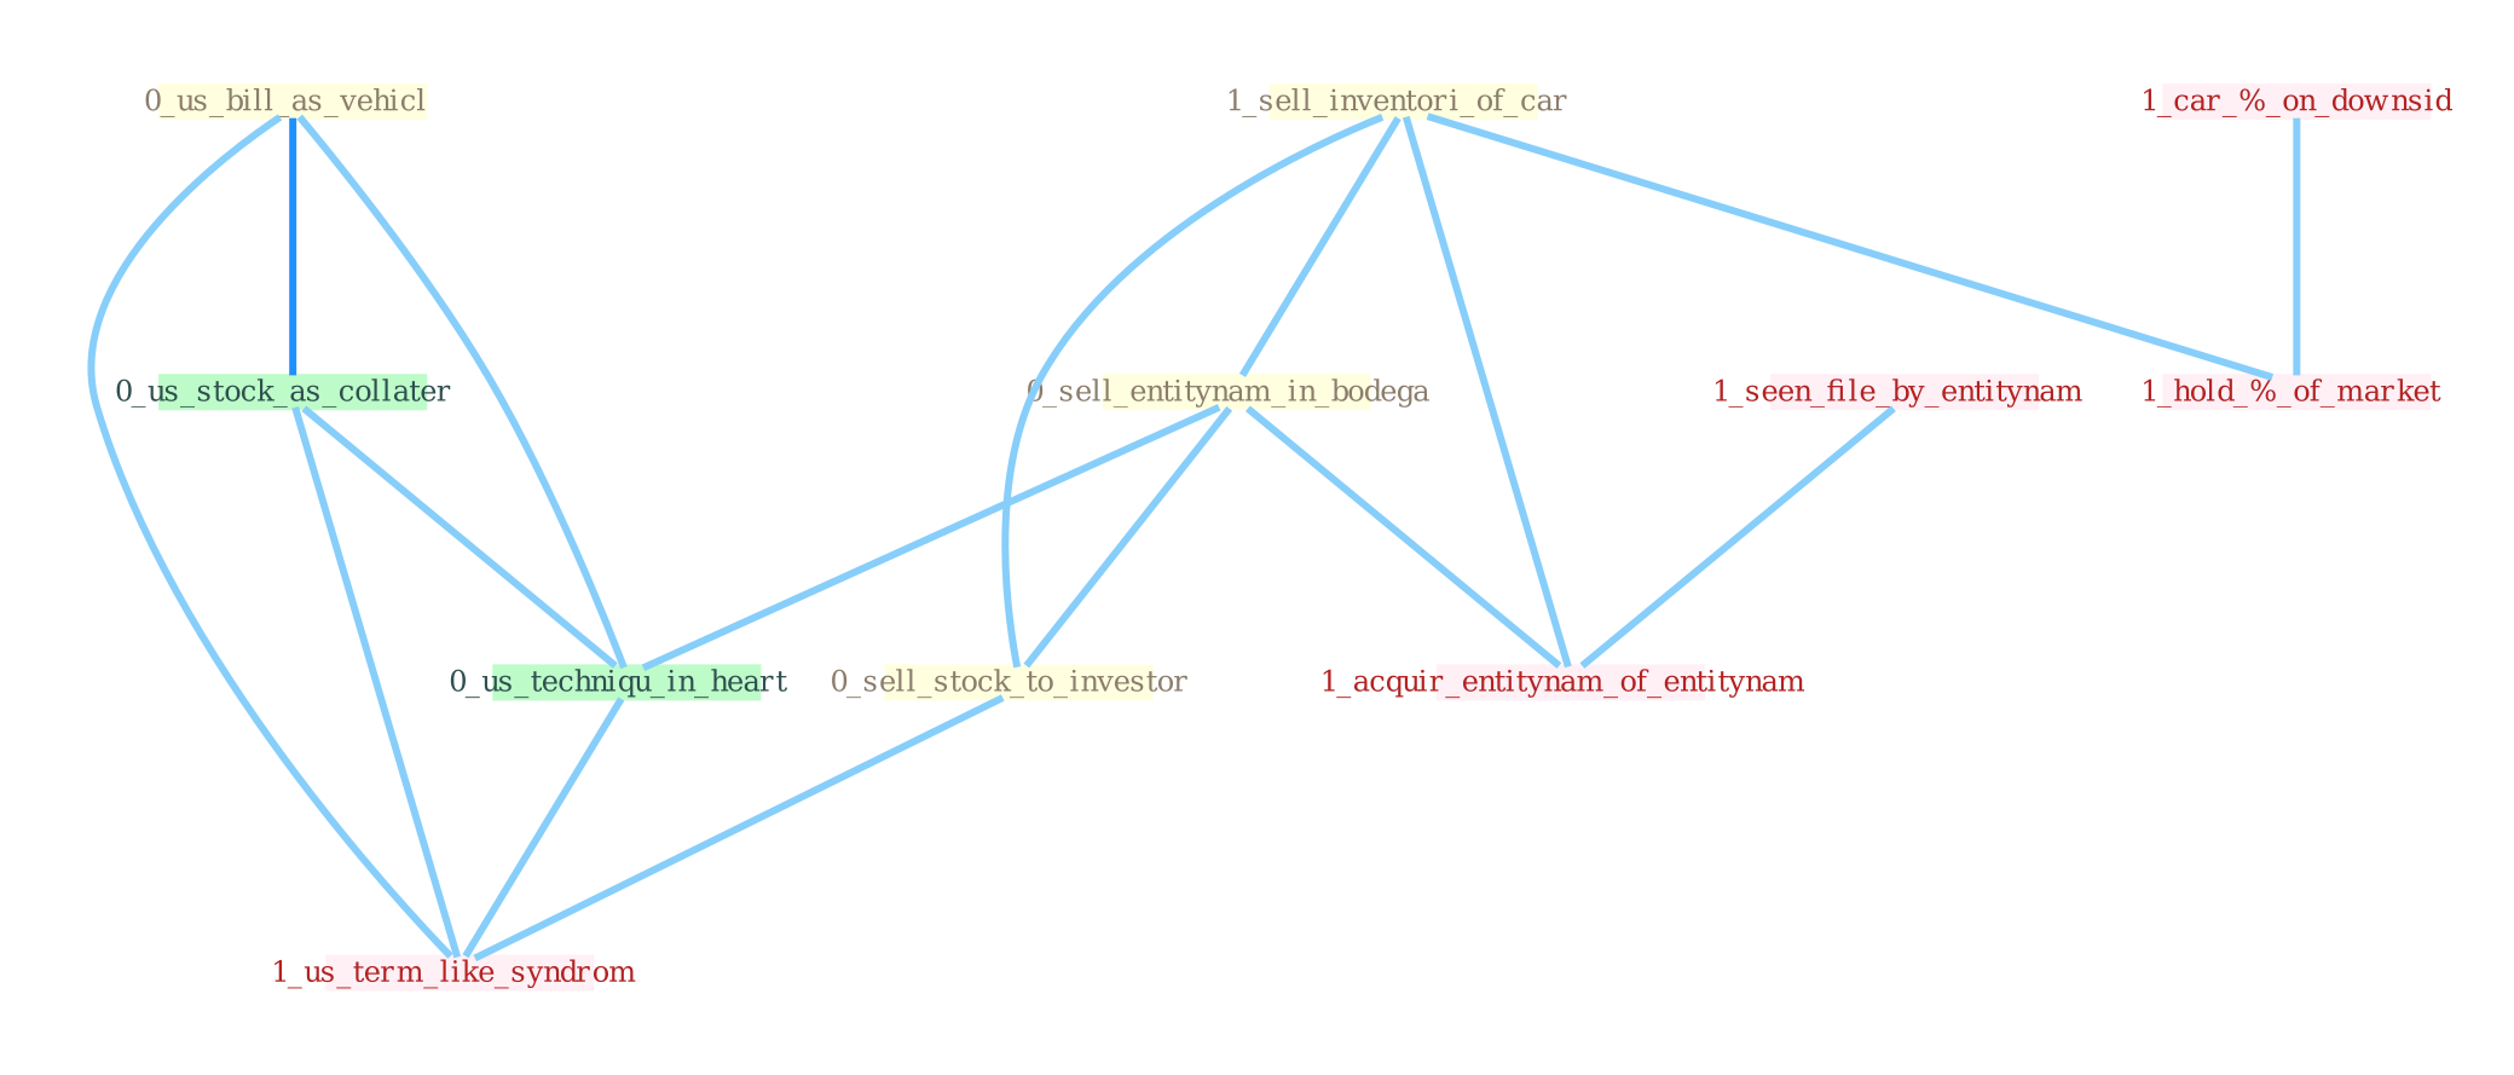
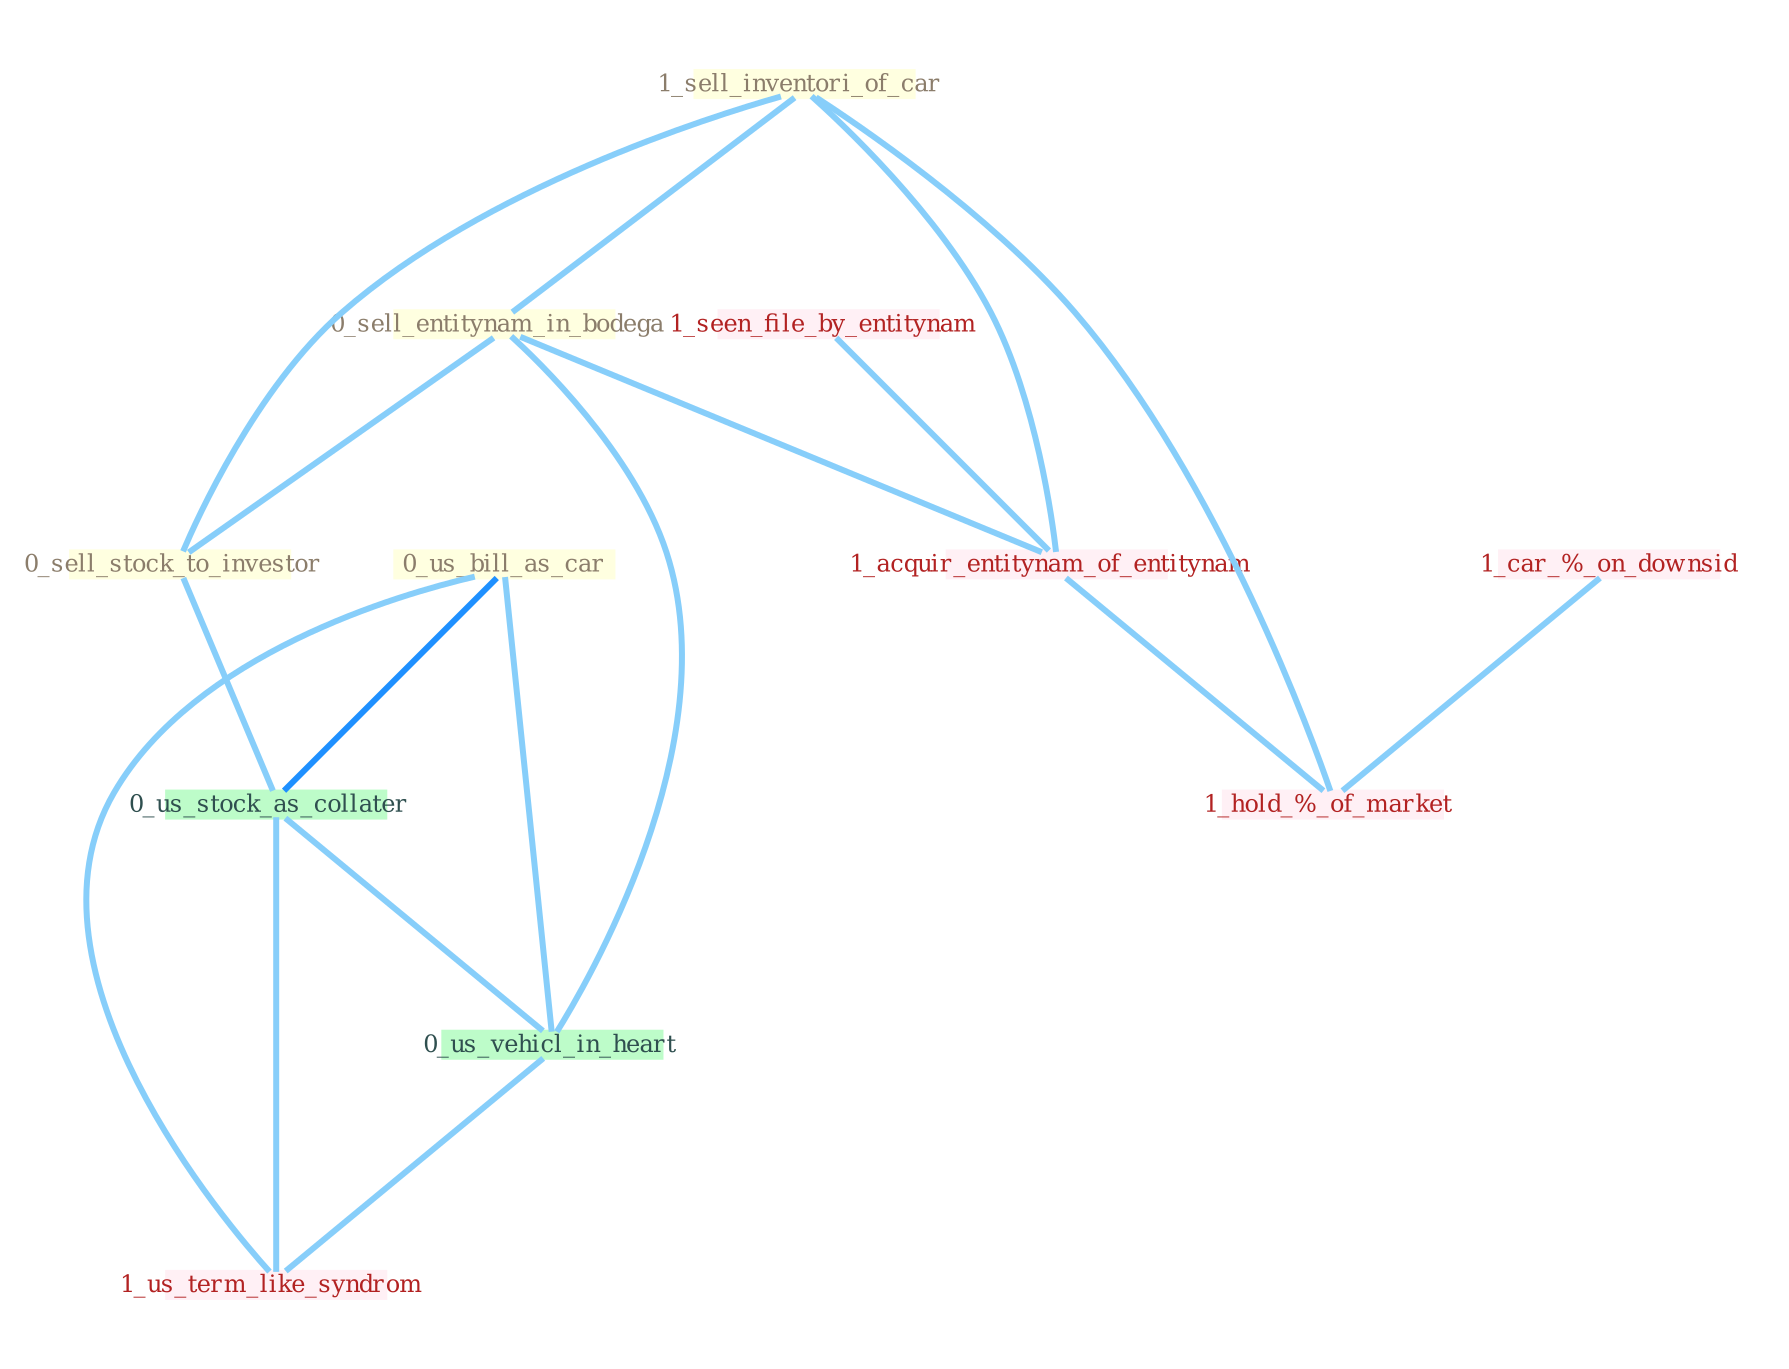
  graph {
    node [color="#fff0f5" fixedsize=true fontcolor="#b22222" fontsize=4 shape=polygon style=filled]
    edge [color="#87cefa" w=1]
-   "0_us_bill_as_vehicl " [color="#ffffe0" fontcolor="#8b7d6b" height=.06 width=.5]
+   "0_us_bill_as_vehicl " [color="#ffffe0" fontcolor="#8b7d6b" height=.06 width=.5 label="0_us_bill_as_car"]
    "1_sell_inventori_of_car " [color="#ffffe0" fontcolor="#8b7d6b" height=.06 width=.5]
    "0_sell_entitynam_in_bodega " [color="#ffffe0" fontcolor="#8b7d6b" height=.06 width=.5]
    "0_sell_stock_to_investor " [color="#ffffe0" fontcolor="#8b7d6b" height=.06 width=.5]
    "1_seen_file_by_entitynam " [height=.06 width=.5]
    "1_acquir_entitynam_of_entitynam " [height=.06 width=.5]
    n7 [height=.06 label="1_car_%_on_downsid" width=.5]
    "1_us_term_like_syndrom " [height=.06 width=.5]
    "1_hold_%_of_market " [height=.06 width=.5]
    "0_us_stock_as_collater " [color="#BDFCC9" fontcolor="#2f4f4f" height=.06 width=.5]
-   "0_us_techniqu_in_heart " [color="#BDFCC9" fontcolor="#2f4f4f" height=.06 width=.5]
+   "0_us_techniqu_in_heart " [color="#BDFCC9" fontcolor="#2f4f4f" height=.06 width=.5 label="0_us_vehicl_in_heart"]
    subgraph sub_1 {
      "0_us_bill_as_vehicl "
      "1_sell_inventori_of_car "
      "0_sell_entitynam_in_bodega "
      "0_sell_stock_to_investor "
    }
    subgraph sub_2 {
      "1_seen_file_by_entitynam "
      "1_acquir_entitynam_of_entitynam "
      n7
      "1_us_term_like_syndrom "
      "1_hold_%_of_market "
    }
    "0_us_bill_as_vehicl " -- "1_us_term_like_syndrom "
    "0_us_bill_as_vehicl " -- "0_us_stock_as_collater " [color="#1e90ff" w=2]
    "0_us_bill_as_vehicl " -- "0_us_techniqu_in_heart "
    "1_sell_inventori_of_car " -- "0_sell_entitynam_in_bodega "
    "1_sell_inventori_of_car " -- "0_sell_stock_to_investor "
    "1_sell_inventori_of_car " -- "1_acquir_entitynam_of_entitynam "
    "1_sell_inventori_of_car " -- "1_hold_%_of_market "
    "0_sell_entitynam_in_bodega " -- "0_sell_stock_to_investor "
    "0_sell_entitynam_in_bodega " -- "1_acquir_entitynam_of_entitynam "
    "0_sell_entitynam_in_bodega " -- "0_us_techniqu_in_heart "
-   "0_sell_stock_to_investor " -- "1_us_term_like_syndrom "
+   "0_sell_stock_to_investor " -- "0_us_stock_as_collater "
    "1_seen_file_by_entitynam " -- "1_acquir_entitynam_of_entitynam "
+   "1_acquir_entitynam_of_entitynam " -- "1_hold_%_of_market "
    n7 -- "1_hold_%_of_market "
    "0_us_stock_as_collater " -- "1_us_term_like_syndrom "
    "0_us_stock_as_collater " -- "0_us_techniqu_in_heart "
    "0_us_techniqu_in_heart " -- "1_us_term_like_syndrom "
  }
